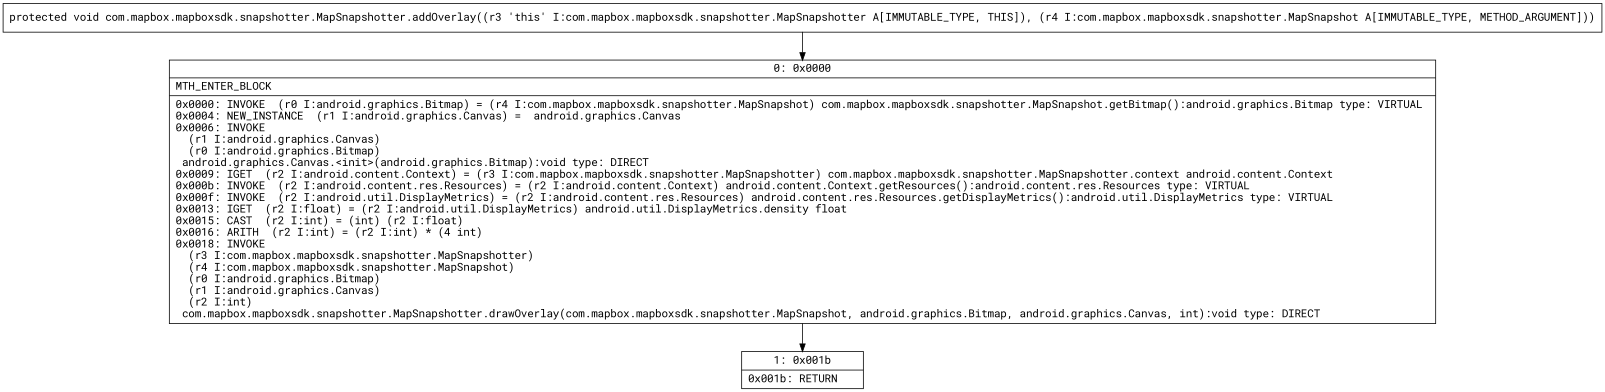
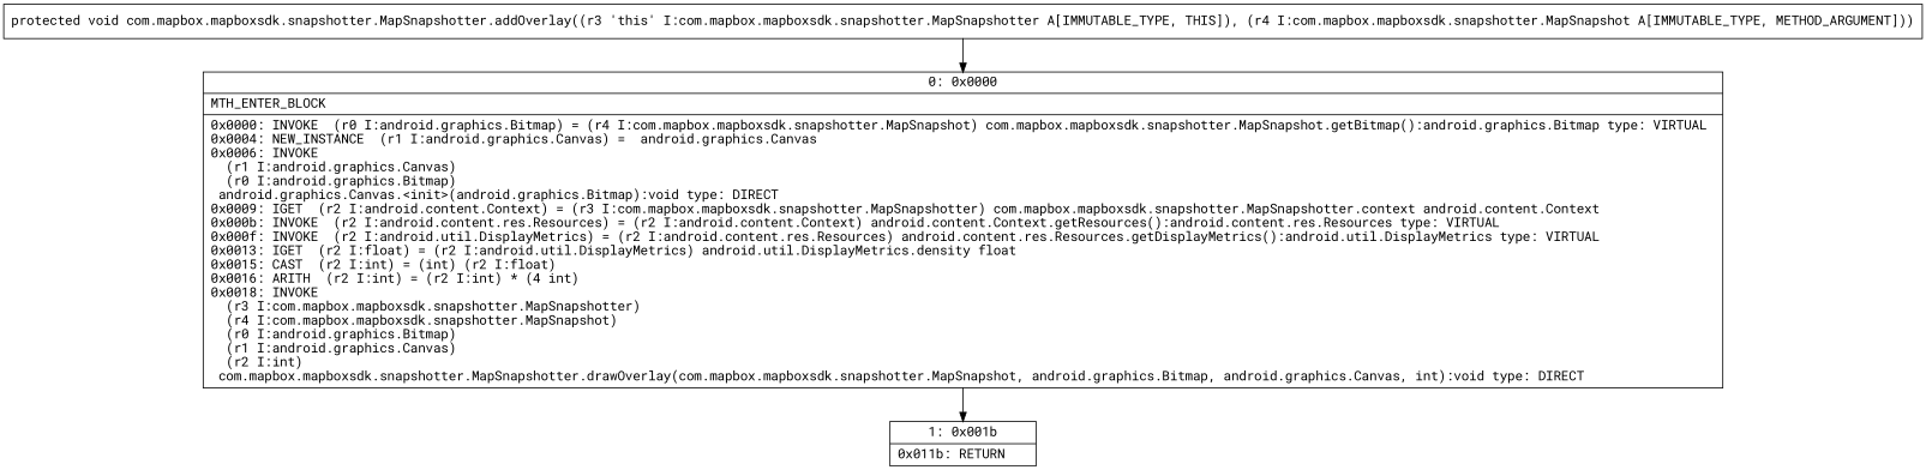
  digraph {
    fontname="Roboto Mono"
    node [shape=record fontname="Roboto Mono"]
    edge [fontname="Roboto Mono"]
    n1 [label="{0\:\ 0x0000|MTH_ENTER_BLOCK\l|0x0000: INVOKE  (r0 I:android.graphics.Bitmap) = (r4 I:com.mapbox.mapboxsdk.snapshotter.MapSnapshot) com.mapbox.mapboxsdk.snapshotter.MapSnapshot.getBitmap():android.graphics.Bitmap type: VIRTUAL \l0x0004: NEW_INSTANCE  (r1 I:android.graphics.Canvas) =  android.graphics.Canvas \l0x0006: INVOKE  \l  (r1 I:android.graphics.Canvas)\l  (r0 I:android.graphics.Bitmap)\l android.graphics.Canvas.\<init\>(android.graphics.Bitmap):void type: DIRECT \l0x0009: IGET  (r2 I:android.content.Context) = (r3 I:com.mapbox.mapboxsdk.snapshotter.MapSnapshotter) com.mapbox.mapboxsdk.snapshotter.MapSnapshotter.context android.content.Context \l0x000b: INVOKE  (r2 I:android.content.res.Resources) = (r2 I:android.content.Context) android.content.Context.getResources():android.content.res.Resources type: VIRTUAL \l0x000f: INVOKE  (r2 I:android.util.DisplayMetrics) = (r2 I:android.content.res.Resources) android.content.res.Resources.getDisplayMetrics():android.util.DisplayMetrics type: VIRTUAL \l0x0013: IGET  (r2 I:float) = (r2 I:android.util.DisplayMetrics) android.util.DisplayMetrics.density float \l0x0015: CAST  (r2 I:int) = (int) (r2 I:float) \l0x0016: ARITH  (r2 I:int) = (r2 I:int) * (4 int) \l0x0018: INVOKE  \l  (r3 I:com.mapbox.mapboxsdk.snapshotter.MapSnapshotter)\l  (r4 I:com.mapbox.mapboxsdk.snapshotter.MapSnapshot)\l  (r0 I:android.graphics.Bitmap)\l  (r1 I:android.graphics.Canvas)\l  (r2 I:int)\l com.mapbox.mapboxsdk.snapshotter.MapSnapshotter.drawOverlay(com.mapbox.mapboxsdk.snapshotter.MapSnapshot, android.graphics.Bitmap, android.graphics.Canvas, int):void type: DIRECT \l}"]
-   n2 [label="{1\:\ 0x001b|0x001b: RETURN   \l}"]
+   n2 [label="{1\:\ 0x001b|0x011b: RETURN   \l}"]
    n3 [label="{protected void com.mapbox.mapboxsdk.snapshotter.MapSnapshotter.addOverlay((r3 'this' I:com.mapbox.mapboxsdk.snapshotter.MapSnapshotter A[IMMUTABLE_TYPE, THIS]), (r4 I:com.mapbox.mapboxsdk.snapshotter.MapSnapshot A[IMMUTABLE_TYPE, METHOD_ARGUMENT])) }"]
    n1 -> n2
    n3 -> n1
  }
